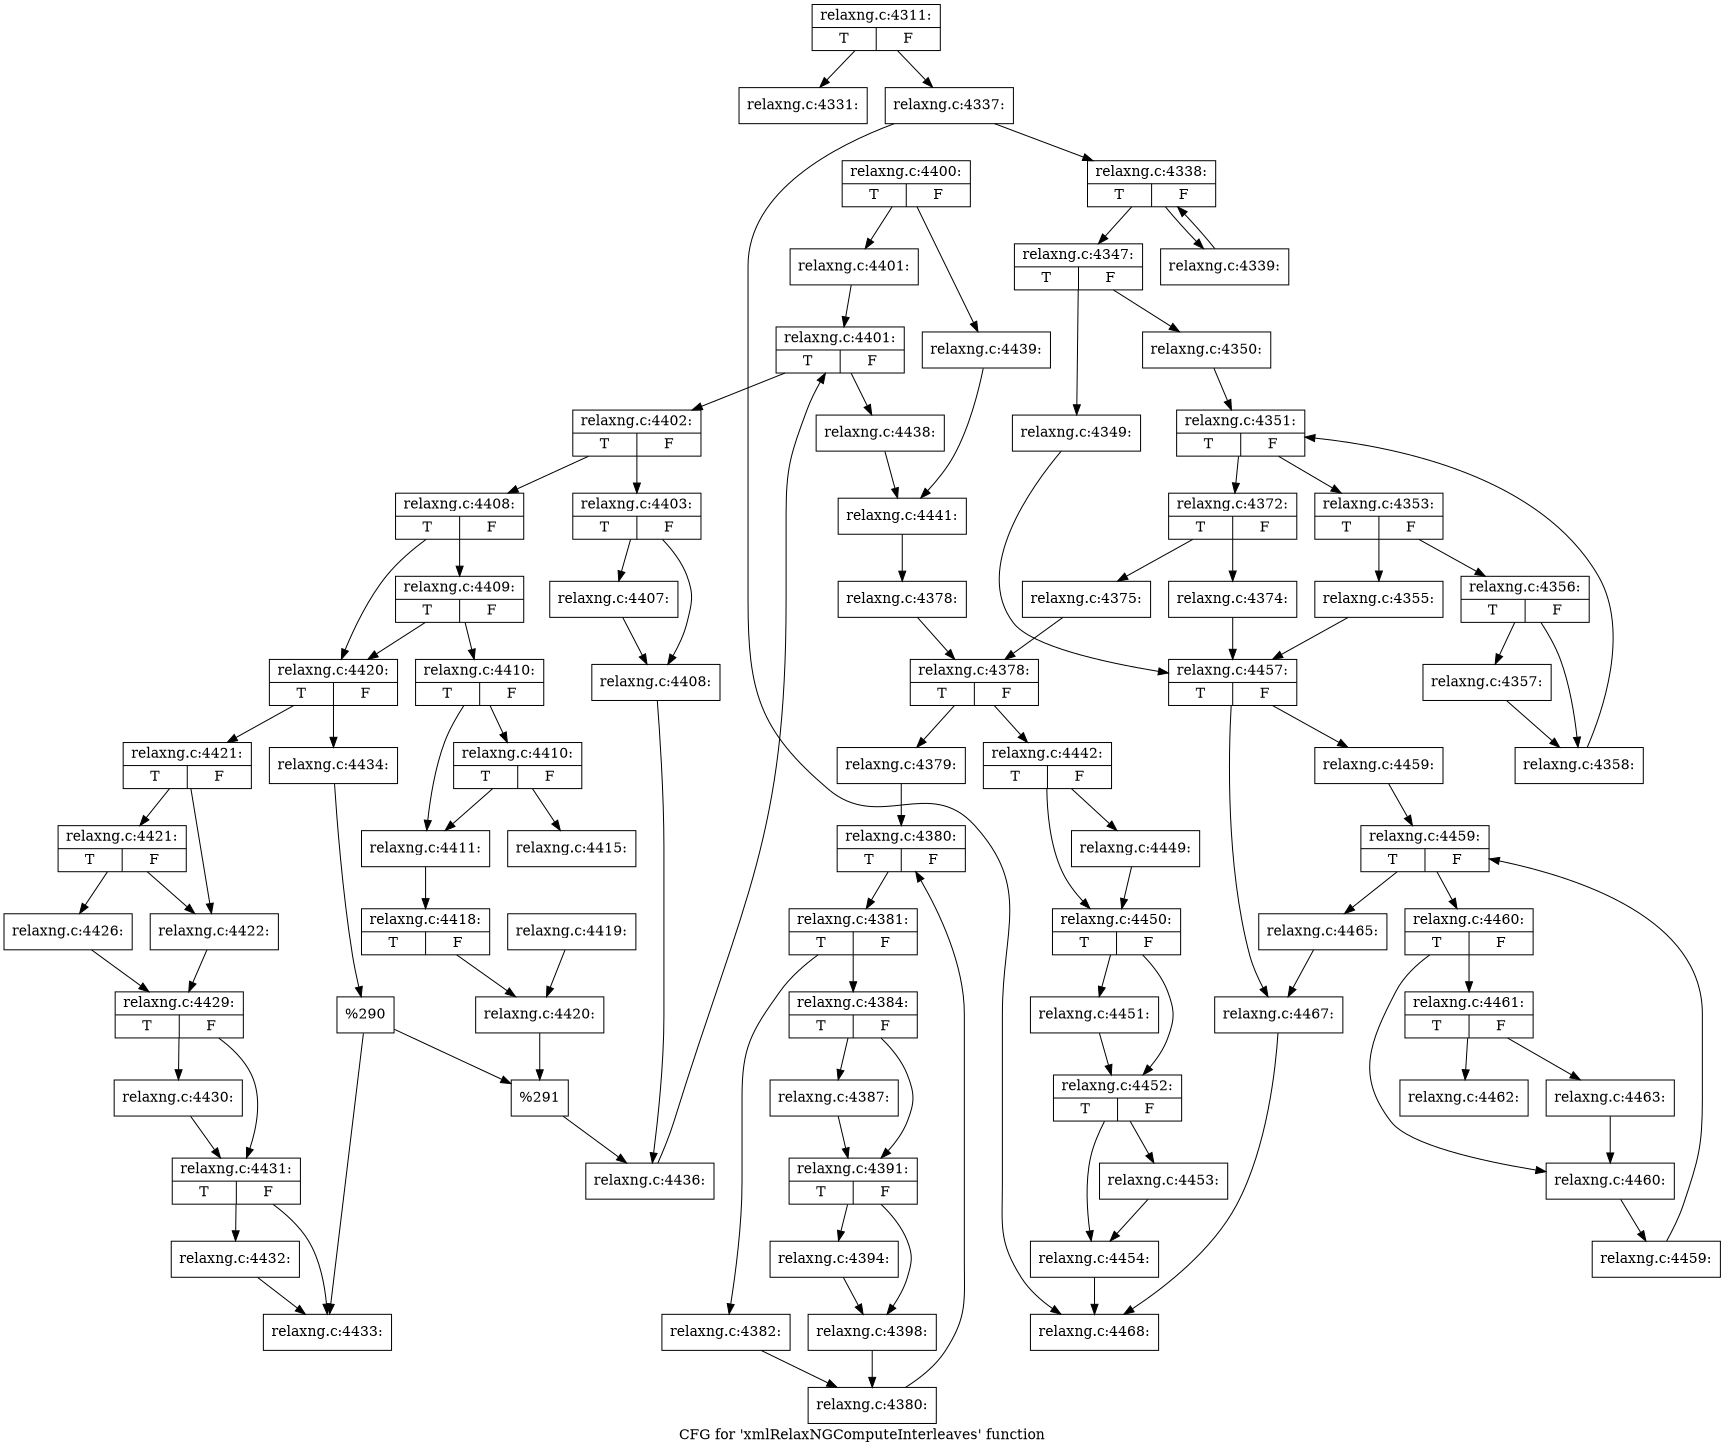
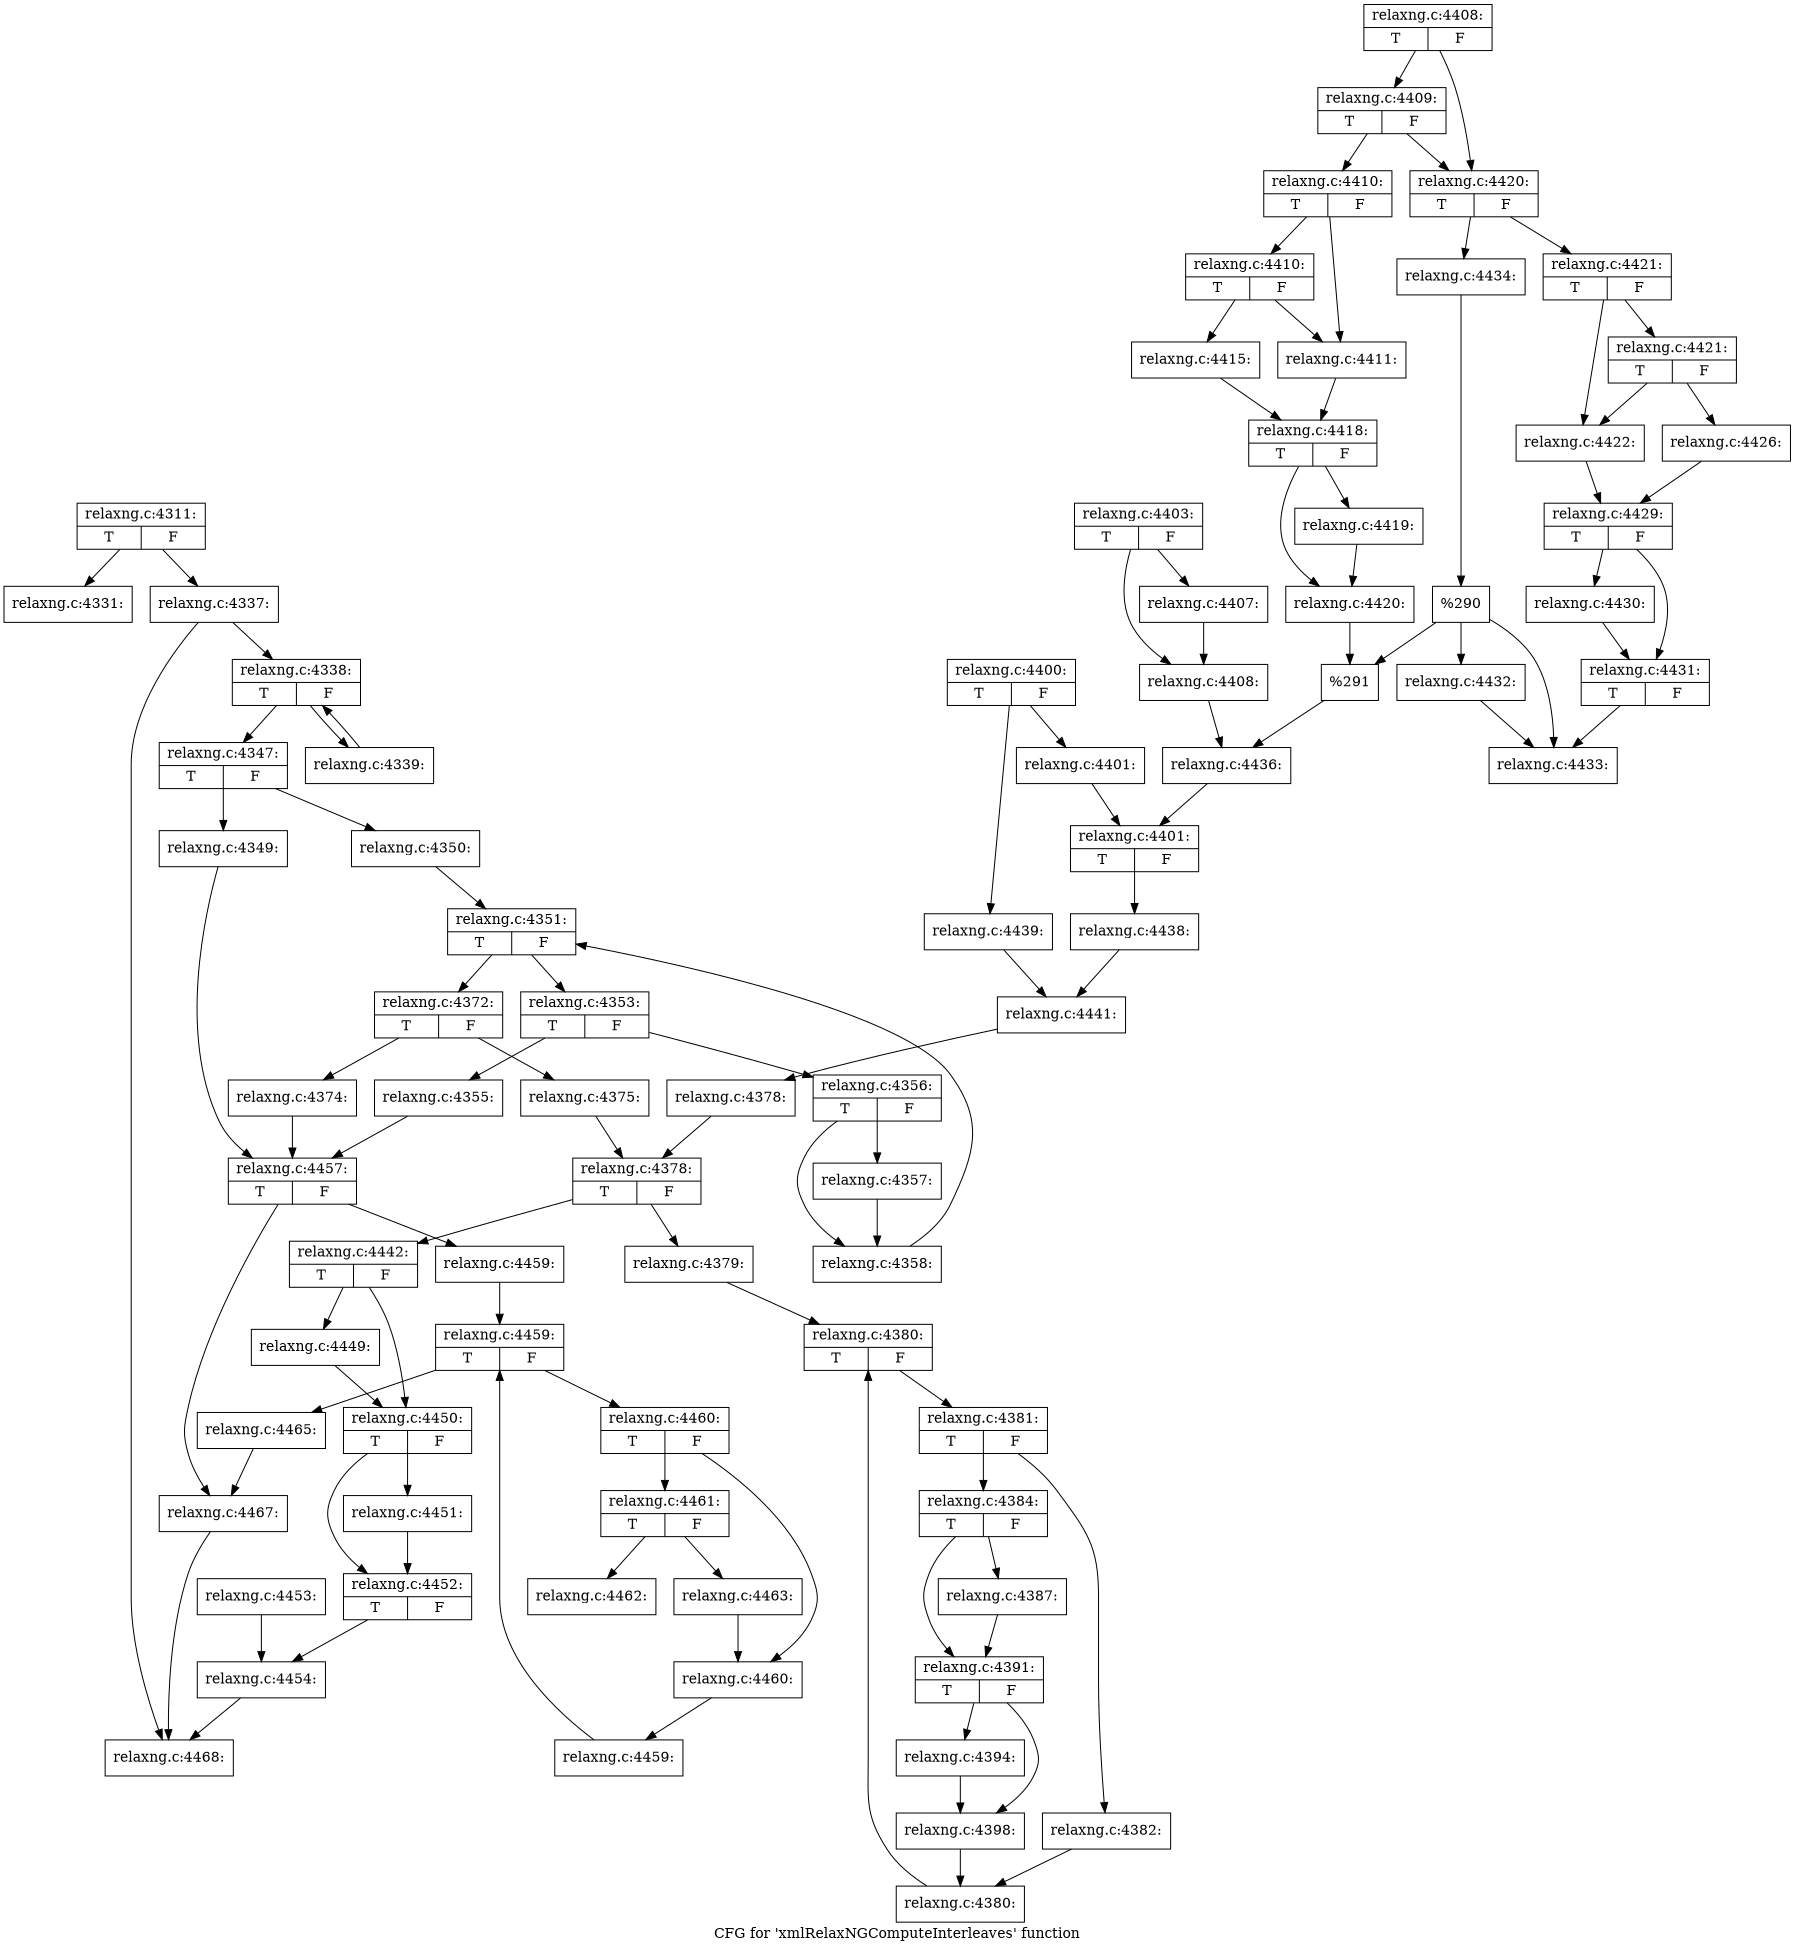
  digraph {
    label="CFG for 'xmlRelaxNGComputeInterleaves' function"
    node [shape=record]
    n1 [label="{relaxng.c:4311:|{<s0>T|<s1>F}}"]
    n2 [label="{relaxng.c:4331:}"]
    n3 [label="{relaxng.c:4337:}"]
    n4 [label="{relaxng.c:4468:}"]
    n5 [label="{relaxng.c:4338:|{<s0>T|<s1>F}}"]
    n6 [label="{relaxng.c:4339:}"]
    n7 [label="{relaxng.c:4347:|{<s0>T|<s1>F}}"]
    n8 [label="{relaxng.c:4349:}"]
    n9 [label="{relaxng.c:4350:}"]
    n10 [label="{relaxng.c:4457:|{<s0>T|<s1>F}}"]
    n11 [label="{relaxng.c:4351:|{<s0>T|<s1>F}}"]
    n12 [label="{relaxng.c:4459:}"]
    n13 [label="{relaxng.c:4467:}"]
    n14 [label="{relaxng.c:4353:|{<s0>T|<s1>F}}"]
    n15 [label="{relaxng.c:4372:|{<s0>T|<s1>F}}"]
    n16 [label="{relaxng.c:4459:|{<s0>T|<s1>F}}"]
    n17 [label="{relaxng.c:4355:}"]
    n18 [label="{relaxng.c:4356:|{<s0>T|<s1>F}}"]
    n19 [label="{relaxng.c:4374:}"]
    n20 [label="{relaxng.c:4375:}"]
    n21 [label="{relaxng.c:4357:}"]
    n22 [label="{relaxng.c:4358:}"]
    n23 [label="{relaxng.c:4378:|{<s0>T|<s1>F}}"]
    n24 [label="{relaxng.c:4379:}"]
    n25 [label="{relaxng.c:4442:|{<s0>T|<s1>F}}"]
    n26 [label="{relaxng.c:4380:|{<s0>T|<s1>F}}"]
    n27 [label="{relaxng.c:4449:}"]
    n28 [label="{relaxng.c:4450:|{<s0>T|<s1>F}}"]
    n29 [label="{relaxng.c:4381:|{<s0>T|<s1>F}}"]
    n30 [label="{relaxng.c:4451:}"]
    n31 [label="{relaxng.c:4452:|{<s0>T|<s1>F}}"]
    n32 [label="{relaxng.c:4382:}"]
    n33 [label="{relaxng.c:4384:|{<s0>T|<s1>F}}"]
    n34 [label="{relaxng.c:4380:}"]
    n35 [label="{relaxng.c:4387:}"]
    n36 [label="{relaxng.c:4391:|{<s0>T|<s1>F}}"]
    n37 [label="{relaxng.c:4400:|{<s0>T|<s1>F}}"]
    n38 [label="{relaxng.c:4439:}"]
    n39 [label="{relaxng.c:4401:}"]
    n40 [label="{relaxng.c:4441:}"]
    n41 [label="{relaxng.c:4394:}"]
    n42 [label="{relaxng.c:4398:}"]
    n43 [label="{relaxng.c:4401:|{<s0>T|<s1>F}}"]
    n44 [label="{relaxng.c:4378:}"]
-   n45 [label="{relaxng.c:4402:|{<s0>T|<s1>F}}"]
    n46 [label="{relaxng.c:4438:}"]
    n47 [label="{relaxng.c:4403:|{<s0>T|<s1>F}}"]
    n48 [label="{relaxng.c:4408:|{<s0>T|<s1>F}}"]
    n49 [label="{relaxng.c:4407:}"]
    n50 [label="{relaxng.c:4408:}"]
    n51 [label="{relaxng.c:4409:|{<s0>T|<s1>F}}"]
    n52 [label="{relaxng.c:4420:|{<s0>T|<s1>F}}"]
    n53 [label="{relaxng.c:4436:}"]
    n54 [label="{relaxng.c:4410:|{<s0>T|<s1>F}}"]
    n55 [label="{relaxng.c:4421:|{<s0>T|<s1>F}}"]
    n56 [label="{relaxng.c:4434:}"]
    n57 [label="{relaxng.c:4411:}"]
    n58 [label="{relaxng.c:4410:|{<s0>T|<s1>F}}"]
    n59 [label="{relaxng.c:4422:}"]
    n60 [label="{relaxng.c:4421:|{<s0>T|<s1>F}}"]
    n61 [label="{%290}"]
    n62 [label="{relaxng.c:4418:|{<s0>T|<s1>F}}"]
    n63 [label="{relaxng.c:4415:}"]
    n64 [label="{relaxng.c:4419:}"]
    n65 [label="{relaxng.c:4420:}"]
    n66 [label="{%291}"]
    n67 [label="{relaxng.c:4429:|{<s0>T|<s1>F}}"]
    n68 [label="{relaxng.c:4426:}"]
    n69 [label="{relaxng.c:4433:}"]
    n70 [label="{relaxng.c:4430:}"]
    n71 [label="{relaxng.c:4431:|{<s0>T|<s1>F}}"]
    n72 [label="{relaxng.c:4432:}"]
    n73 [label="{relaxng.c:4453:}"]
    n74 [label="{relaxng.c:4454:}"]
    n75 [label="{relaxng.c:4460:|{<s0>T|<s1>F}}"]
    n76 [label="{relaxng.c:4465:}"]
    n77 [label="{relaxng.c:4461:|{<s0>T|<s1>F}}"]
    n78 [label="{relaxng.c:4460:}"]
    n79 [label="{relaxng.c:4462:}"]
    n80 [label="{relaxng.c:4463:}"]
    n81 [label="{relaxng.c:4459:}"]
    n1 -> n2
    n1 -> n3
    n3 -> n4
    n3 -> n5
    n5 -> n6
    n5 -> n7
    n6 -> n5
    n7 -> n8
    n7 -> n9
    n8 -> n10
    n9 -> n11
    n10 -> n12
    n10 -> n13
    n11 -> n14
    n11 -> n15
    n12 -> n16
    n13 -> n4
    n14 -> n17
    n14 -> n18
    n15 -> n19
    n15 -> n20
    n16 -> n75
    n16 -> n76
    n17 -> n10
    n18 -> n21
    n18 -> n22
    n19 -> n10
    n20 -> n23
    n21 -> n22
    n22 -> n11
    n23 -> n24
    n23 -> n25
    n24 -> n26
    n25 -> n27
    n25 -> n28
    n26 -> n29
    n27 -> n28
    n28 -> n30
    n28 -> n31
    n29 -> n32
    n29 -> n33
    n30 -> n31
-   n31 -> n73
    n31 -> n74
    n32 -> n34
    n33 -> n35
    n33 -> n36
    n34 -> n26
    n35 -> n36
    n36 -> n41
    n36 -> n42
    n37 -> n38
    n37 -> n39
    n38 -> n40
    n39 -> n43
    n40 -> n44
    n41 -> n42
    n42 -> n34
-   n43 -> n45
    n43 -> n46
    n44 -> n23
-   n45 -> n47
-   n45 -> n48
    n46 -> n40
    n47 -> n49
    n47 -> n50
    n48 -> n51
    n48 -> n52
    n49 -> n50
    n50 -> n53
    n51 -> n52
    n51 -> n54
    n52 -> n55
    n52 -> n56
    n53 -> n43
    n54 -> n57
    n54 -> n58
    n55 -> n59
    n55 -> n60
    n56 -> n61
    n57 -> n62
    n58 -> n57
    n58 -> n63
    n59 -> n67
    n60 -> n59
    n60 -> n68
    n61 -> n66
    n61 -> n69
+   n62 -> n64
    n62 -> n65
+   n63 -> n62
    n64 -> n65
    n65 -> n66
    n66 -> n53
    n67 -> n70
    n67 -> n71
    n68 -> n67
    n70 -> n71
    n71 -> n69
-   n71 -> n72
+   n61 -> n72
    n72 -> n69
    n73 -> n74
    n74 -> n4
    n75 -> n77
    n75 -> n78
    n76 -> n13
    n77 -> n79
    n77 -> n80
    n78 -> n81
    n80 -> n78
    n81 -> n16
  }
